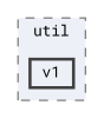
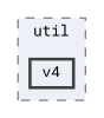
  digraph {
    compound=true
    rankdir=LR
    fontname="Roboto Mono"
-   n1 [color=grey25 fillcolor="#edf0f7" fontname="Roboto Mono" fontsize=10 height=0.2 label=v1 shape=box style="filled,bold" width=0.4]
+   n1 [color=grey25 fillcolor="#edf0f7" fontname="Roboto Mono" fontsize=10 height=0.2 label=v4 shape=box style="filled,bold" width=0.4]
    subgraph cluster_1 {
      bgcolor="#edf0f7"
      fontsize=10
      label=util
      pencolor=grey50
      style="filled,dashed"
      n1
    }
  }
